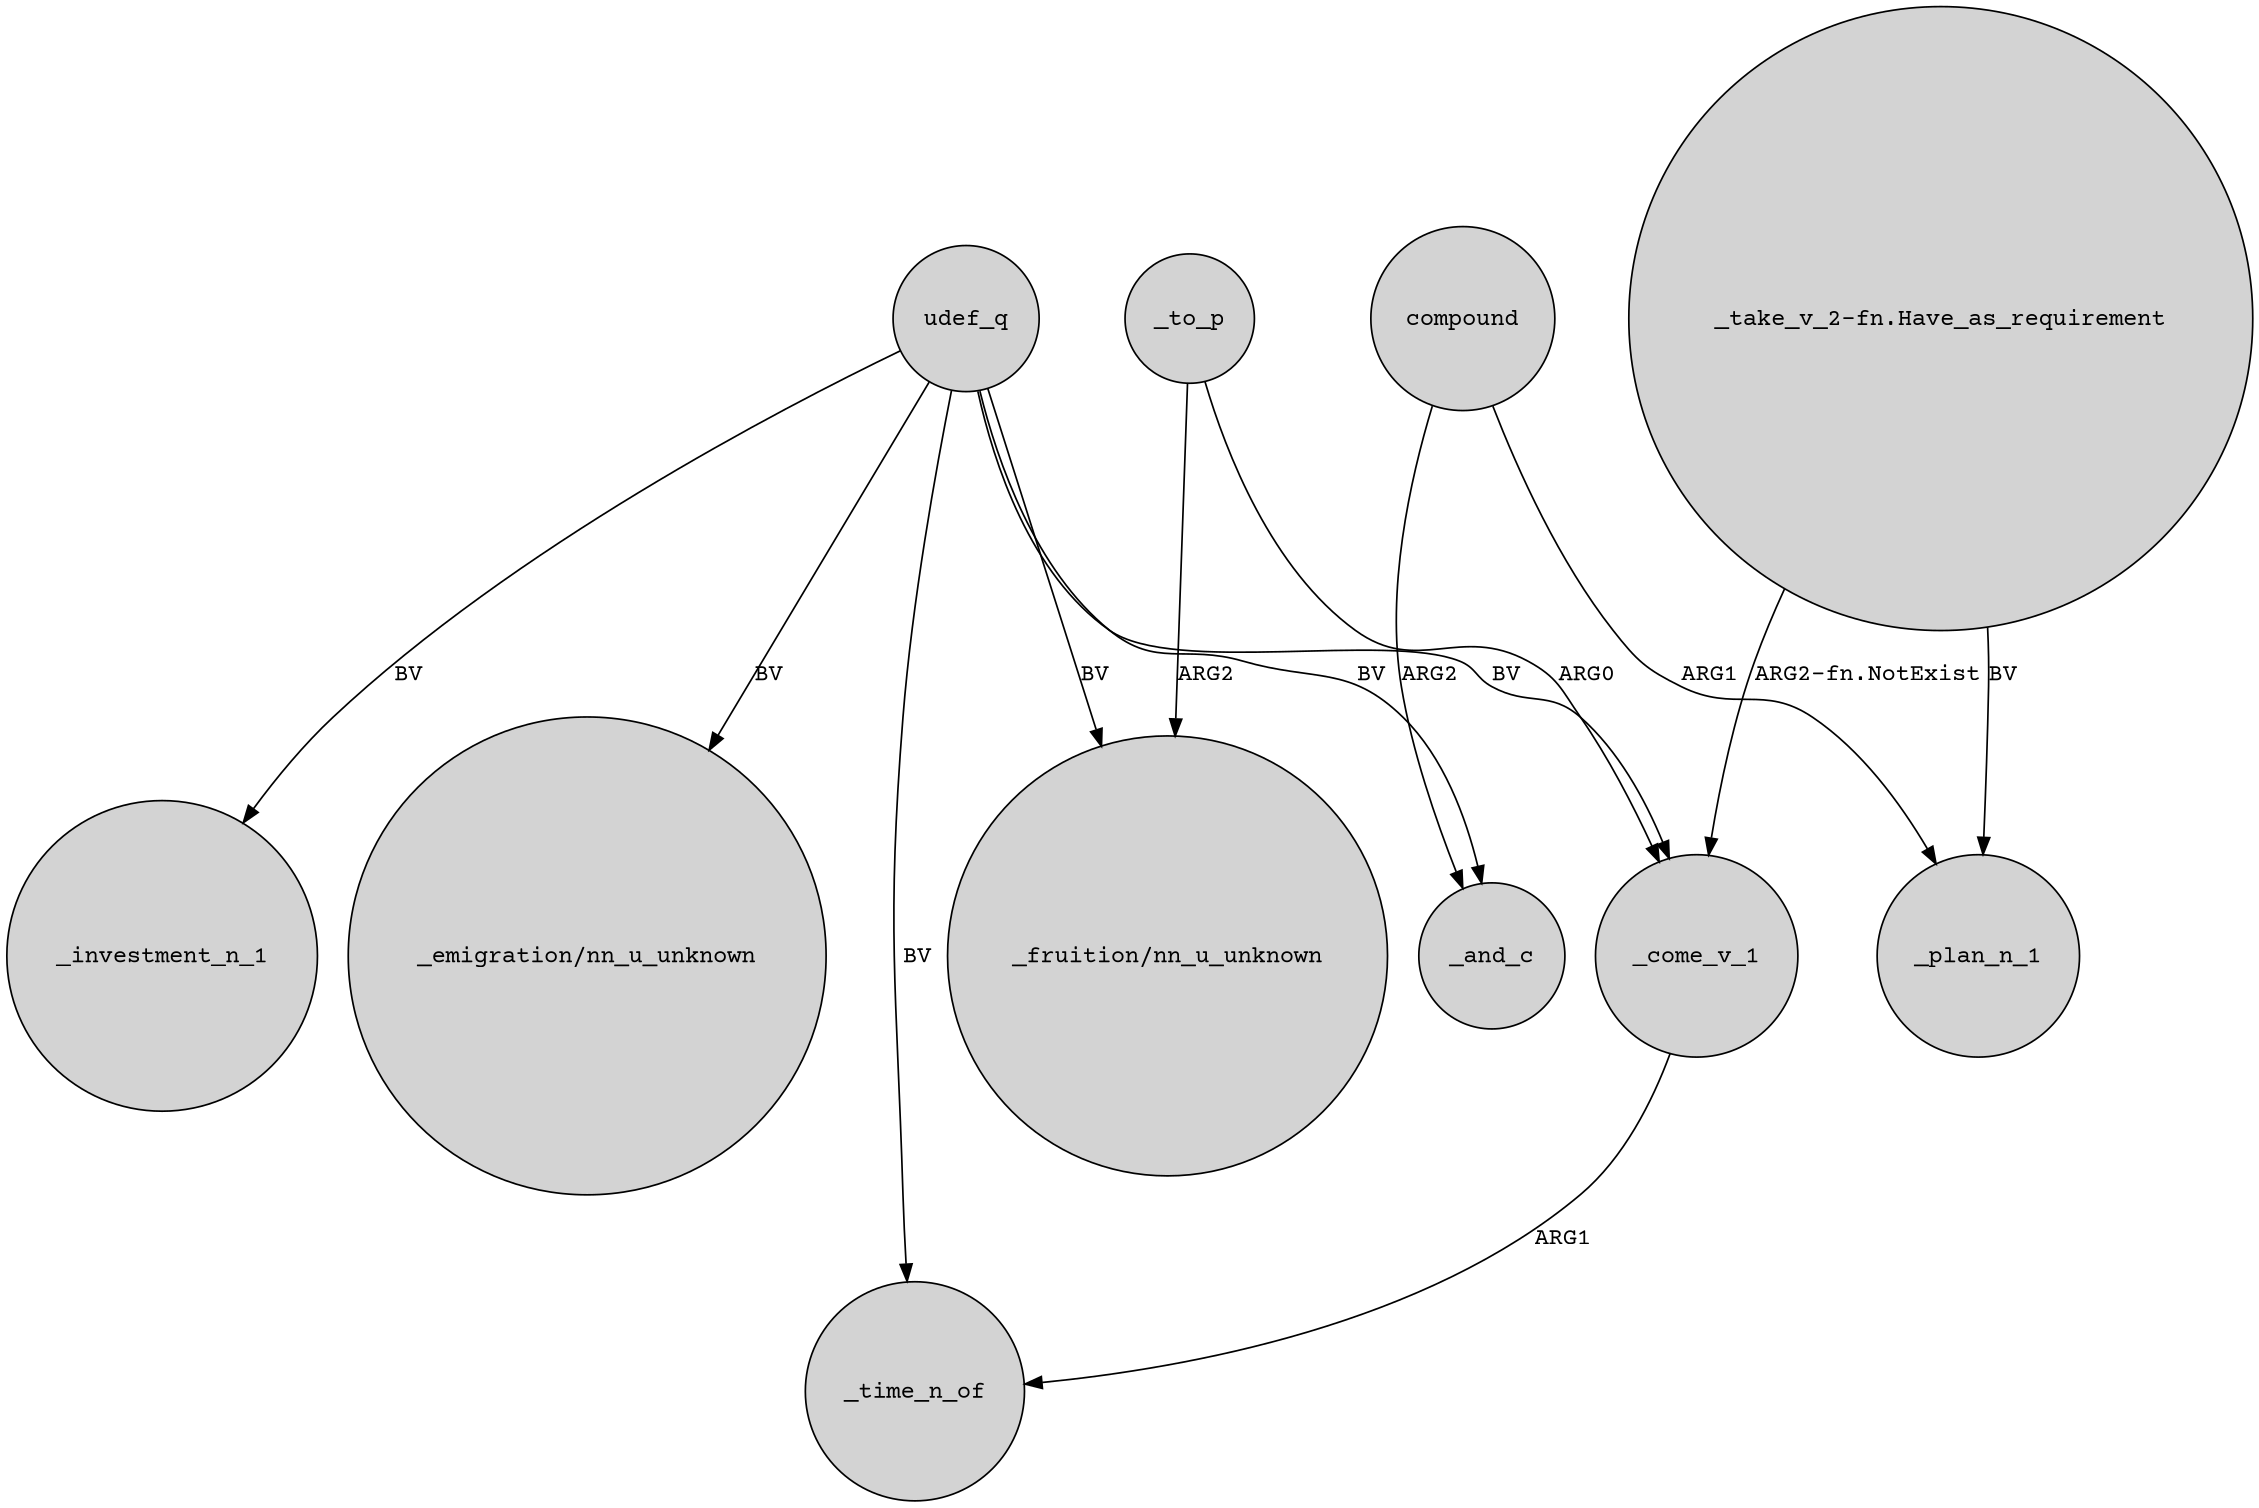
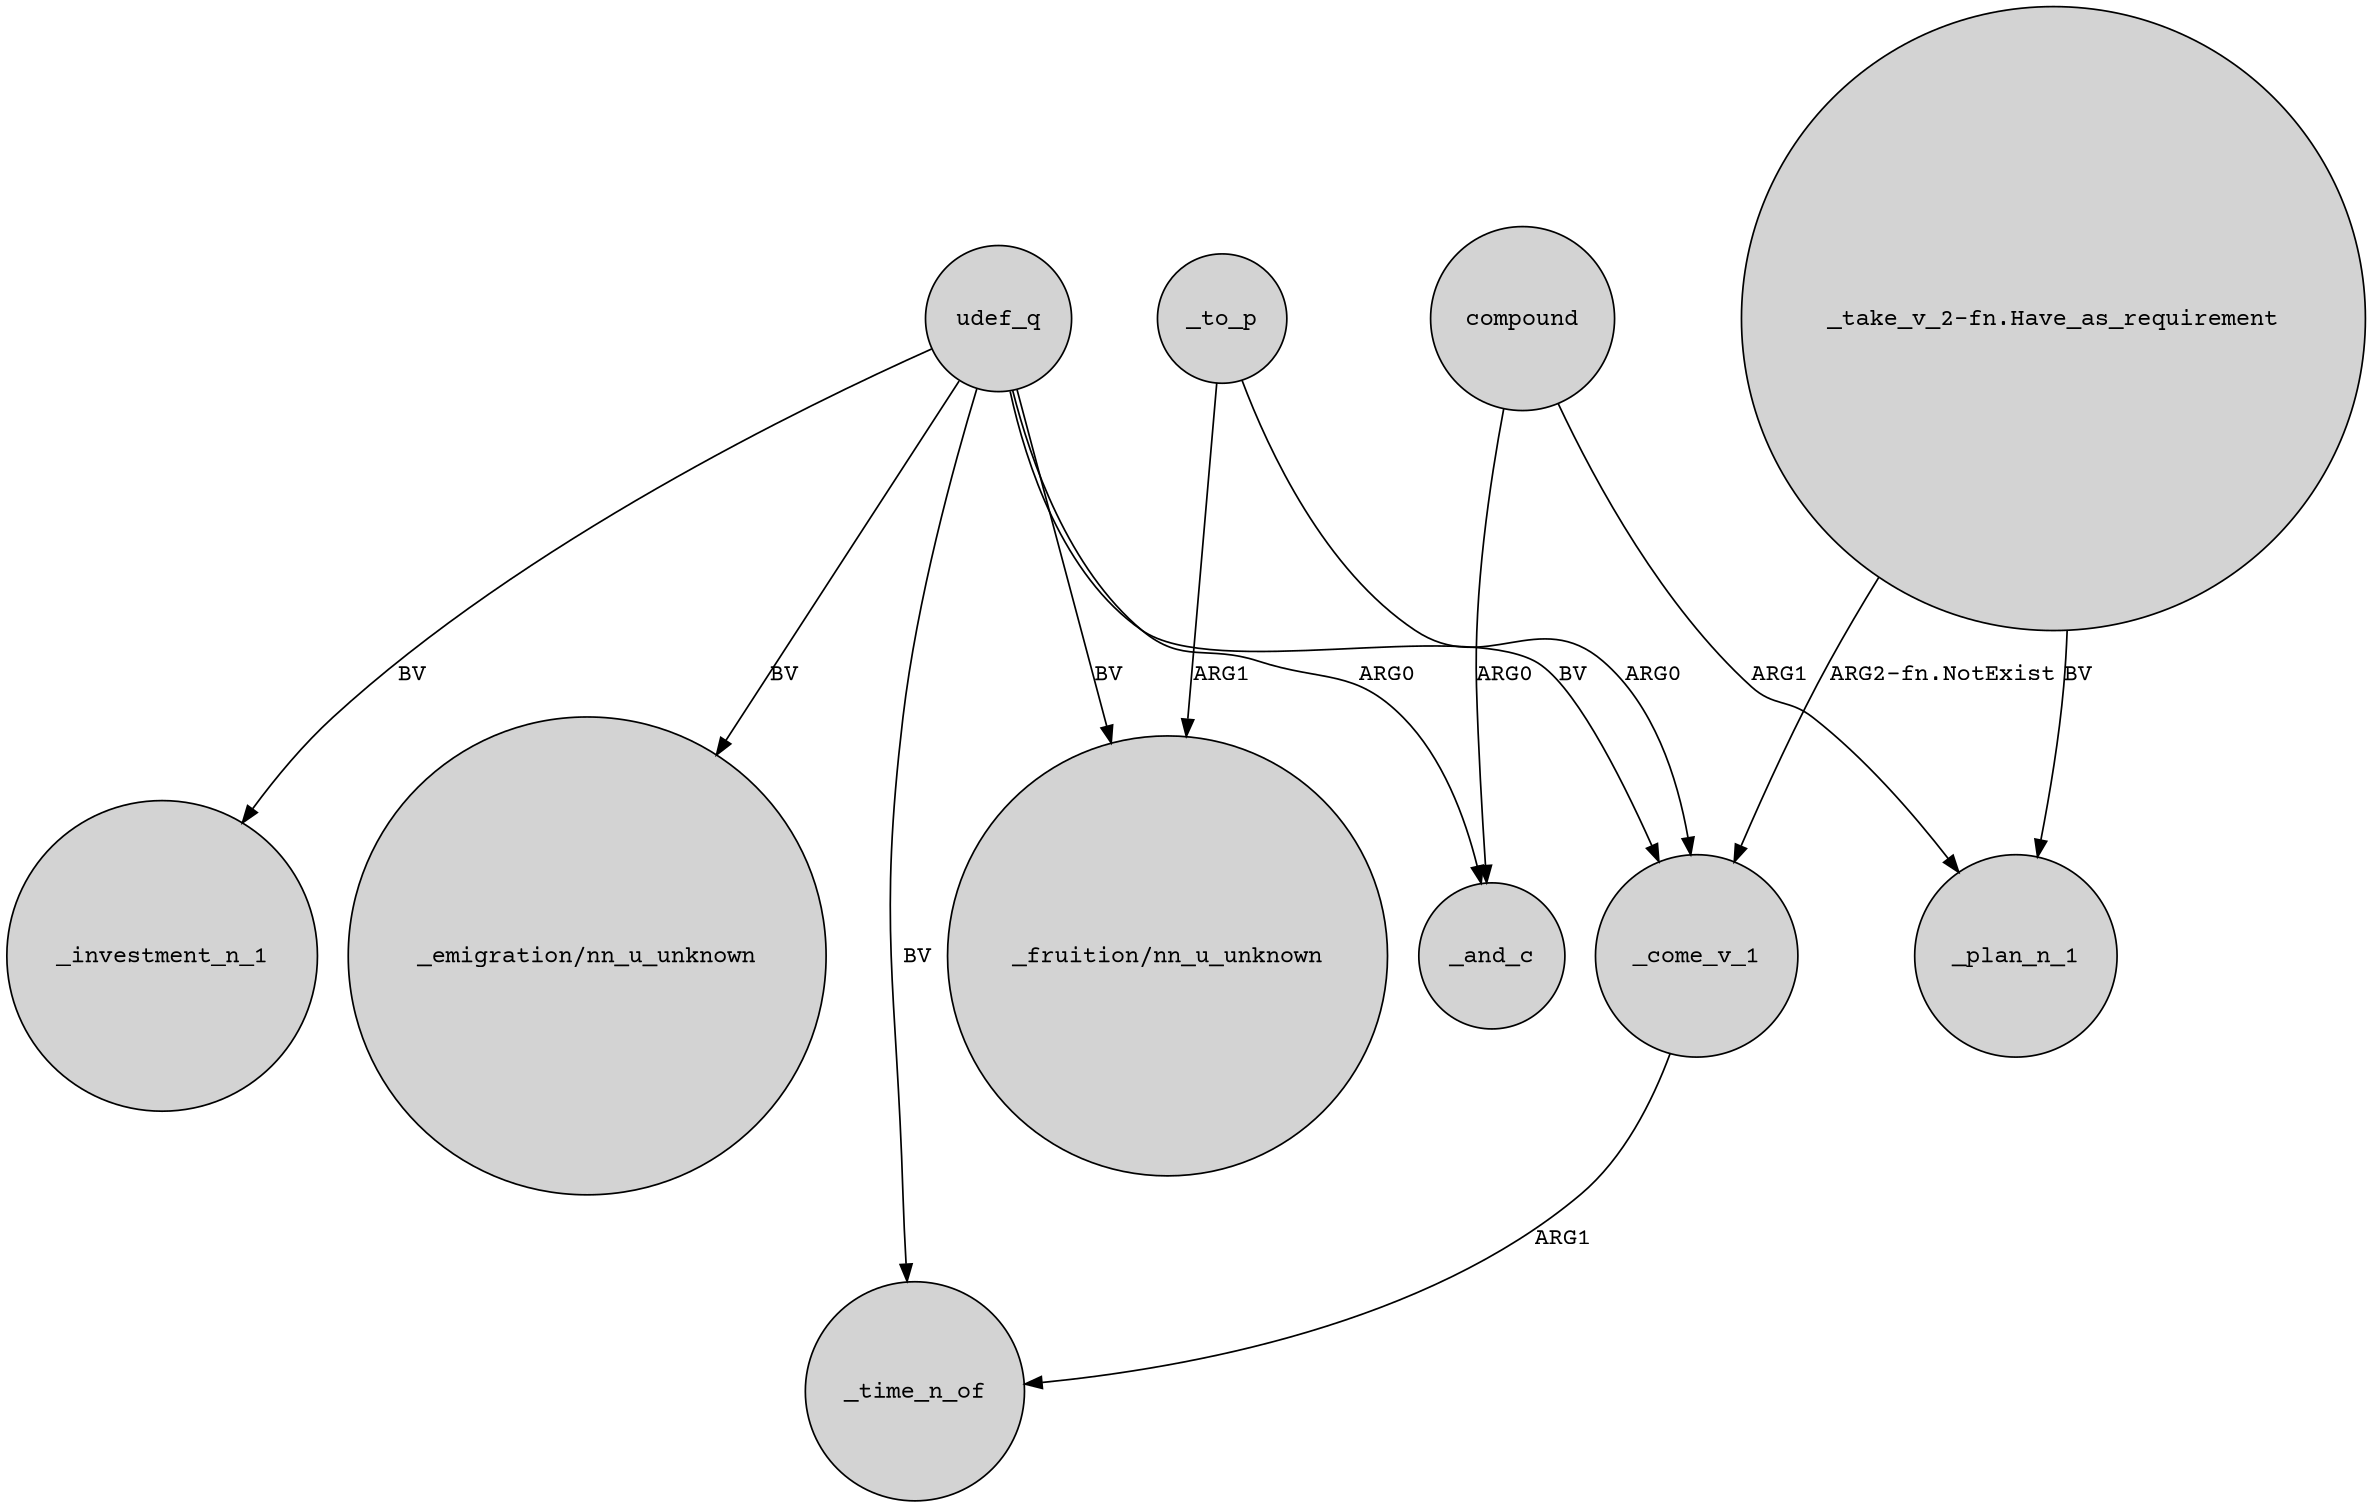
  digraph {
    fontname="Courier Prime"
    node [fontname="Courier Prime" shape=circle style=filled]
    edge [fontname="Courier Prime"]
    compound
    _and_c
    _plan_n_1
    udef_q
    _investment_n_1
    "_fruition/nn_u_unknown"
    "_emigration/nn_u_unknown"
    _time_n_of
    _come_v_1
    "_take_v_2-fn.Have_as_requirement"
    _to_p
-   compound -> _and_c [label=ARG2]
+   compound -> _and_c [label=ARG0]
    compound -> _plan_n_1 [label=ARG1]
-   udef_q -> _and_c [label=BV]
+   udef_q -> _and_c [label=ARG0]
    udef_q -> _investment_n_1 [label=BV]
    udef_q -> "_fruition/nn_u_unknown" [label=BV]
    udef_q -> "_emigration/nn_u_unknown" [label=BV]
    udef_q -> _time_n_of [label=BV]
    udef_q -> _come_v_1 [label=BV]
    _come_v_1 -> _time_n_of [label=ARG1]
    "_take_v_2-fn.Have_as_requirement" -> _plan_n_1 [label=BV]
    "_take_v_2-fn.Have_as_requirement" -> _come_v_1 [label="ARG2-fn.NotExist"]
-   _to_p -> "_fruition/nn_u_unknown" [label=ARG2]
+   _to_p -> "_fruition/nn_u_unknown" [label=ARG1]
    _to_p -> _come_v_1 [label=ARG0]
  }
